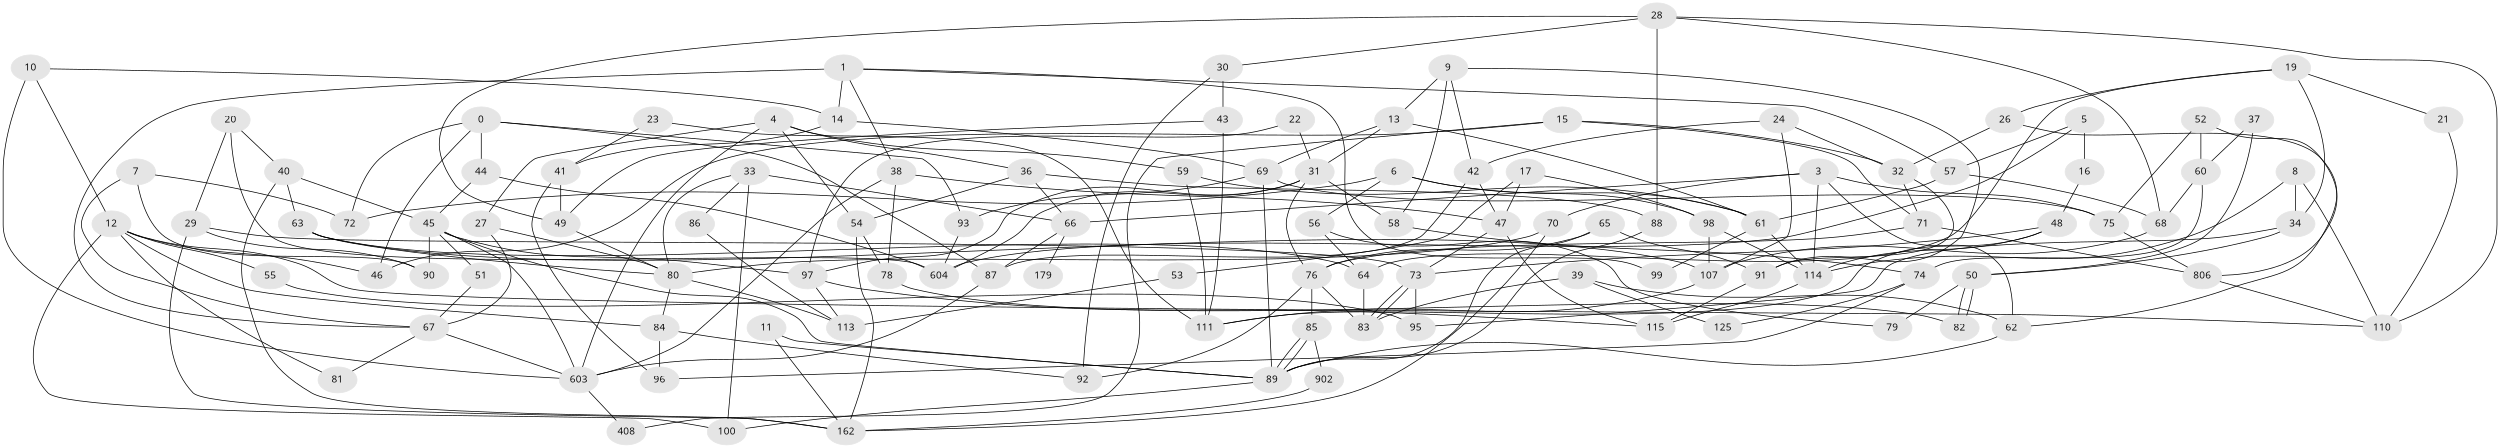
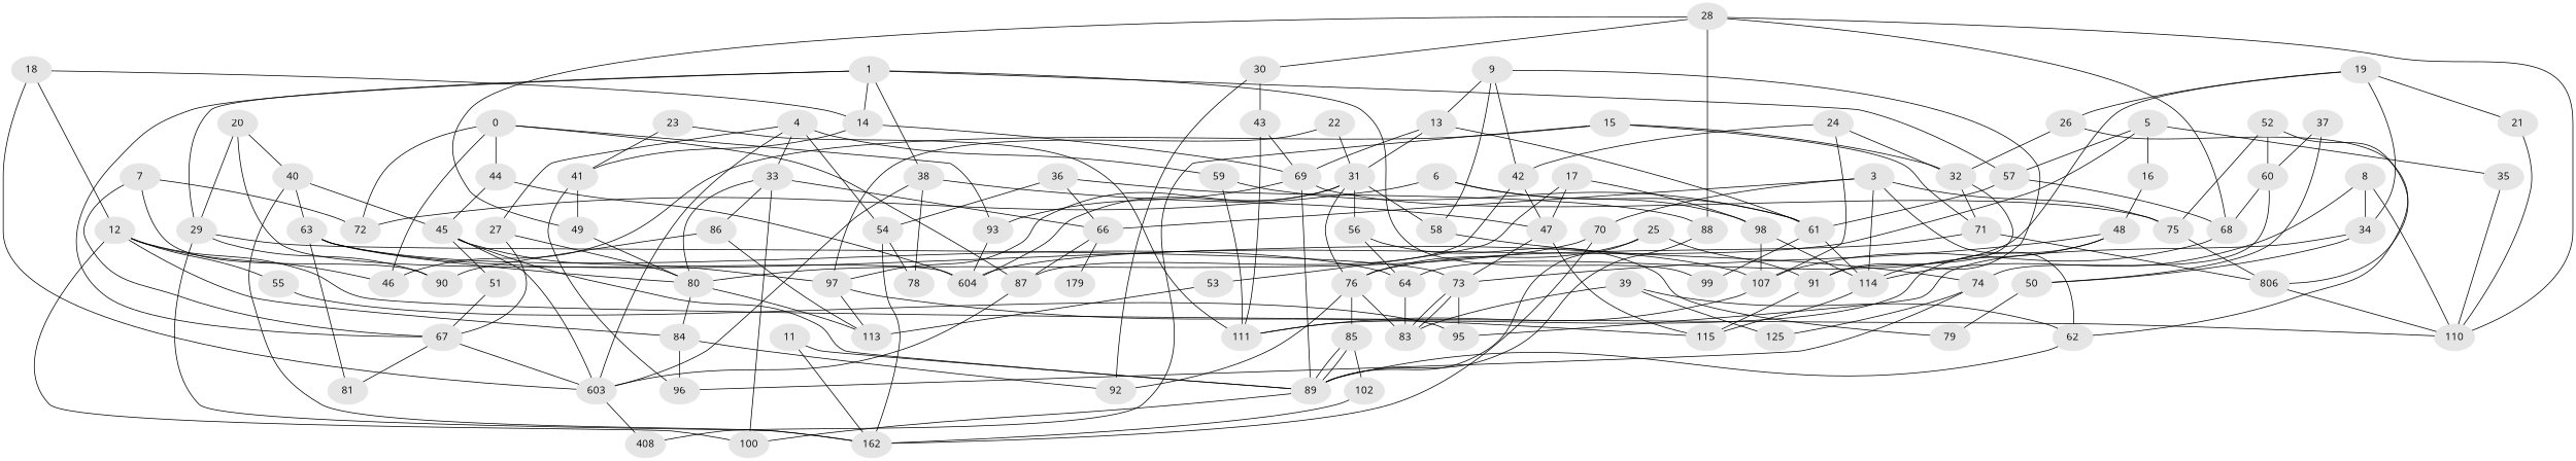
  graph {
    fontname="Open Sans"
    node [color=gray90 fontname="Open Sans" style=filled]
    edge [fontname="Open Sans"]
    1
    14
    29
    38
    57
    67
    99
    69
    41
    90
    n11 [label=162]
    73
    n13 [label=603]
    47
    78
    61
    68
    81
    n19 [label=0]
    44
    46
    72
    87
    93
    n25 [label=604]
    45
    3
    62
    66
    70
    75
    114
    89
    n34 [label=179]
    80
    n36 [label=806]
    115
    4
    27
    33
    54
    59
    100
    86
    111
    n46 [label=408]
    5
    16
+   35
    48
    110
    6
    98
    107
    7
    8
    34
    50
    95
    9
    13
    42
    58
    91
    31
    74
-   10
+   10 [label=18]
    12
    55
    84
    11
    96
    92
    97
    76
    56
    49
    15
    32
    71
    17
    53
    113
    24
    19
    21
    26
    64
    83
    20
    40
    63
    22
    23
-   25 [label=65]
+   25
    85
    28
    30
    88
    43
    79
    39
    n103 [label=125]
-   82
    36
    37
    60
    51
    52
-   102 [label=902]
+   102
    1 -- 14
+   1 -- 29
    1 -- 38
    1 -- 57
    1 -- 67
    1 -- 99
    14 -- 69
    14 -- 41
    29 -- 90
    29 -- n11
    29 -- 73
    38 -- n13
    38 -- 47
    38 -- 78
    57 -- 61
    57 -- 68
    67 -- n13
    67 -- 81
    69 -- 93
    69 -- 75
    69 -- 89
    41 -- 96
    41 -- 49
    73 -- 95
    73 -- 83
    73 -- 83
    n13 -- n46
    47 -- 73
    47 -- 115
-   78 -- 82
    61 -- 99
    61 -- 114
    68 -- 107
    n19 -- 44
    n19 -- 46
    n19 -- 72
    n19 -- 87
    n19 -- 93
    44 -- n25
    44 -- 45
    87 -- n13
    93 -- n25
    45 -- n13
    45 -- 89
    45 -- 97
    45 -- 51
    3 -- 62
    3 -- 66
    3 -- 70
    3 -- 75
    3 -- 114
    62 -- 89
    66 -- 87
    66 -- n34
    70 -- n11
    70 -- 80
    75 -- n36
    114 -- 115
    89 -- 100
    80 -- 84
    80 -- 113
    n36 -- 110
    4 -- n13
    4 -- 27
-   4 -- 36
+   4 -- 33
    4 -- 54
    4 -- 59
    27 -- 67
    27 -- 80
    33 -- 66
    33 -- 80
    33 -- 100
    33 -- 86
    54 -- n11
    54 -- 78
    59 -- 61
    59 -- 111
-   45 -- 90
+   86 -- 90
    86 -- 113
    5 -- 57
    5 -- n25
    5 -- 16
+   5 -- 35
    16 -- 48
+   35 -- 110
    48 -- 73
    48 -- 114
    48 -- 111
    6 -- 61
    6 -- 72
    6 -- 98
    98 -- 114
    98 -- 107
    107 -- 111
    7 -- 67
    7 -- 90
    7 -- 72
    8 -- 114
    8 -- 110
    8 -- 34
    34 -- 50
    34 -- 95
    50 -- 79
-   50 -- 82
-   50 -- 82
    9 -- 13
    9 -- 42
    9 -- 58
    9 -- 91
    13 -- 69
    13 -- 61
    13 -- 31
    42 -- 47
    42 -- 87
    58 -- 74
    91 -- 115
    31 -- n25
    31 -- 58
    31 -- 97
    31 -- 76
-   6 -- 56
+   31 -- 56
    74 -- 96
    74 -- n103
    10 -- 14
    10 -- n13
    10 -- 12
-   12 -- 81
+   63 -- 81
    12 -- 46
    12 -- 100
    12 -- 110
    12 -- 55
    12 -- 84
    55 -- 95
    84 -- 96
    84 -- 92
    11 -- n11
    11 -- 89
    97 -- 115
    97 -- 113
    76 -- 92
    76 -- 83
    76 -- 85
    56 -- 64
    56 -- 79
    49 -- 80
    15 -- 46
    15 -- n46
    15 -- 32
    15 -- 71
    32 -- 91
    32 -- 71
    71 -- n36
    71 -- 76
    17 -- 47
    17 -- 98
    17 -- 53
    53 -- 113
    24 -- 107
    24 -- 42
    24 -- 32
    19 -- 34
    19 -- 21
    19 -- 26
    19 -- 64
    21 -- 110
    26 -- 62
    26 -- 32
    64 -- 83
    20 -- 29
    20 -- n25
    20 -- 40
    40 -- n11
    40 -- 45
    40 -- 63
    63 -- 80
    63 -- 107
    63 -- 64
    22 -- 31
    22 -- 97
    23 -- 41
    23 -- 111
    25 -- 89
    25 -- 91
    25 -- 76
    85 -- 89
    85 -- 89
    85 -- 102
    28 -- 68
    28 -- 110
    28 -- 49
    28 -- 30
    28 -- 88
    30 -- 92
    30 -- 43
    88 -- 89
    43 -- 111
-   43 -- 49
+   43 -- 69
    39 -- 62
    39 -- 83
    39 -- n103
    36 -- 66
    36 -- 54
    36 -- 88
    37 -- 50
    37 -- 60
    60 -- 68
    60 -- 74
    51 -- 67
    52 -- 75
    52 -- n36
    52 -- 60
    102 -- n11
  }
